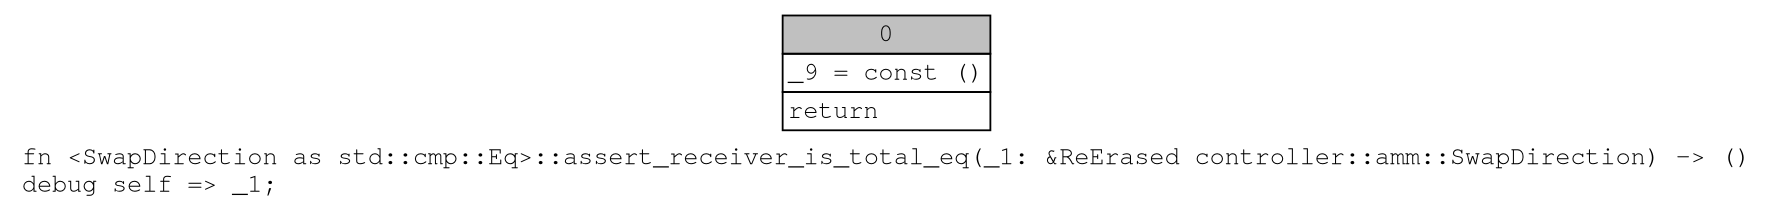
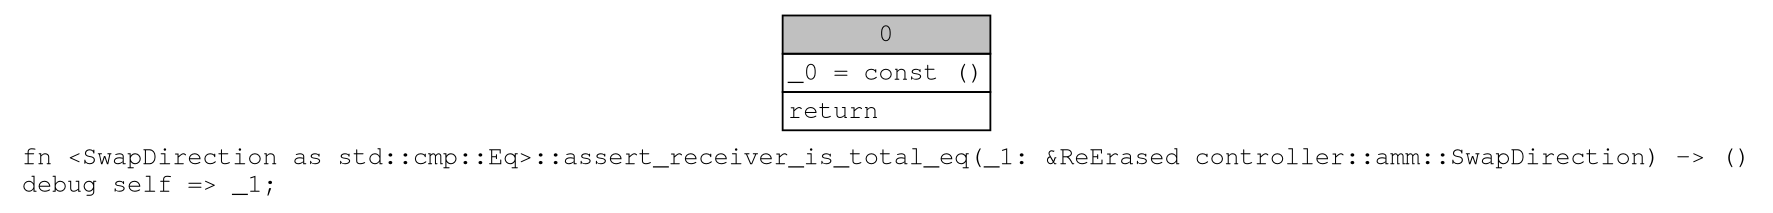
  digraph {
    fontname="Courier, monospace"
    label=<fn &lt;SwapDirection as std::cmp::Eq&gt;::assert_receiver_is_total_eq(_1: &amp;ReErased controller::amm::SwapDirection) -&gt; ()<br align="left"/>debug self =&gt; _1;<br align="left"/>>
-   n1 [fontname="Courier, monospace" label=<<table border="0" cellborder="1" cellspacing="0"><tr><td bgcolor="gray" align="center" colspan="1">0</td></tr><tr><td align="left" balign="left">_9 = const ()<br/></td></tr><tr><td align="left">return</td></tr></table>> shape=none]
+   n1 [fontname="Courier, monospace" label=<<table border="0" cellborder="1" cellspacing="0"><tr><td bgcolor="gray" align="center" colspan="1">0</td></tr><tr><td align="left" balign="left">_0 = const ()<br/></td></tr><tr><td align="left">return</td></tr></table>> shape=none]
  }
